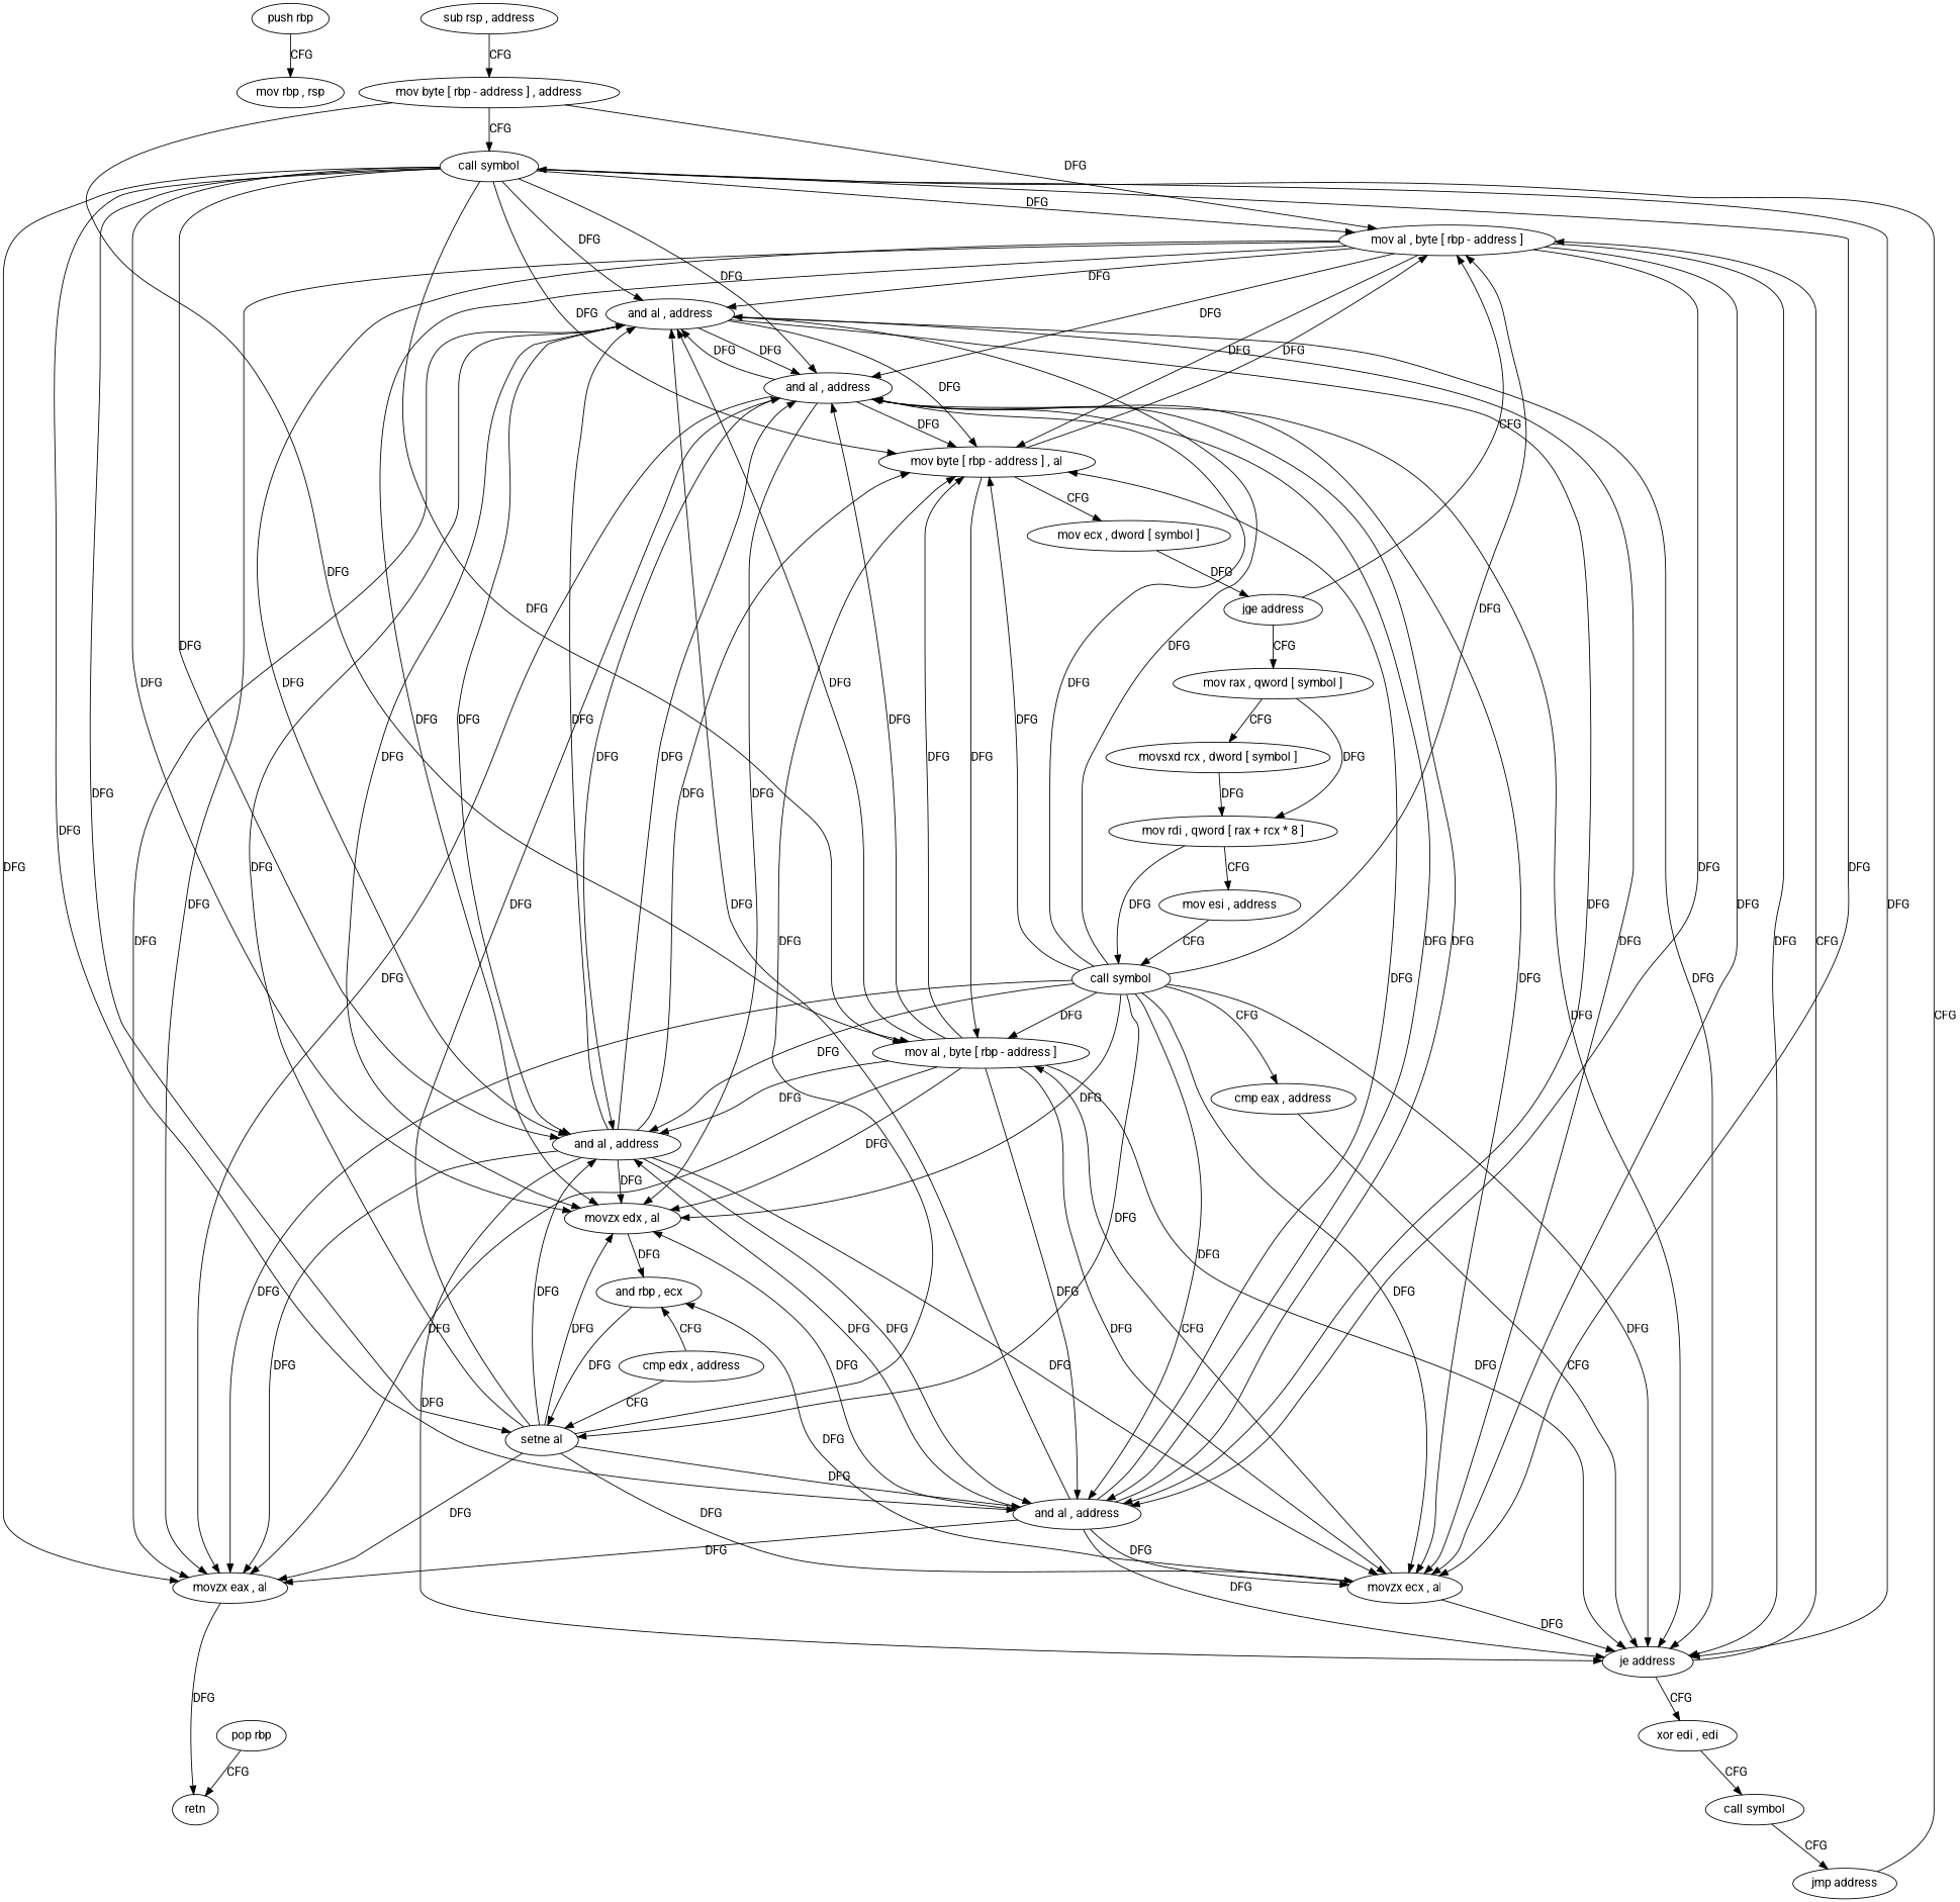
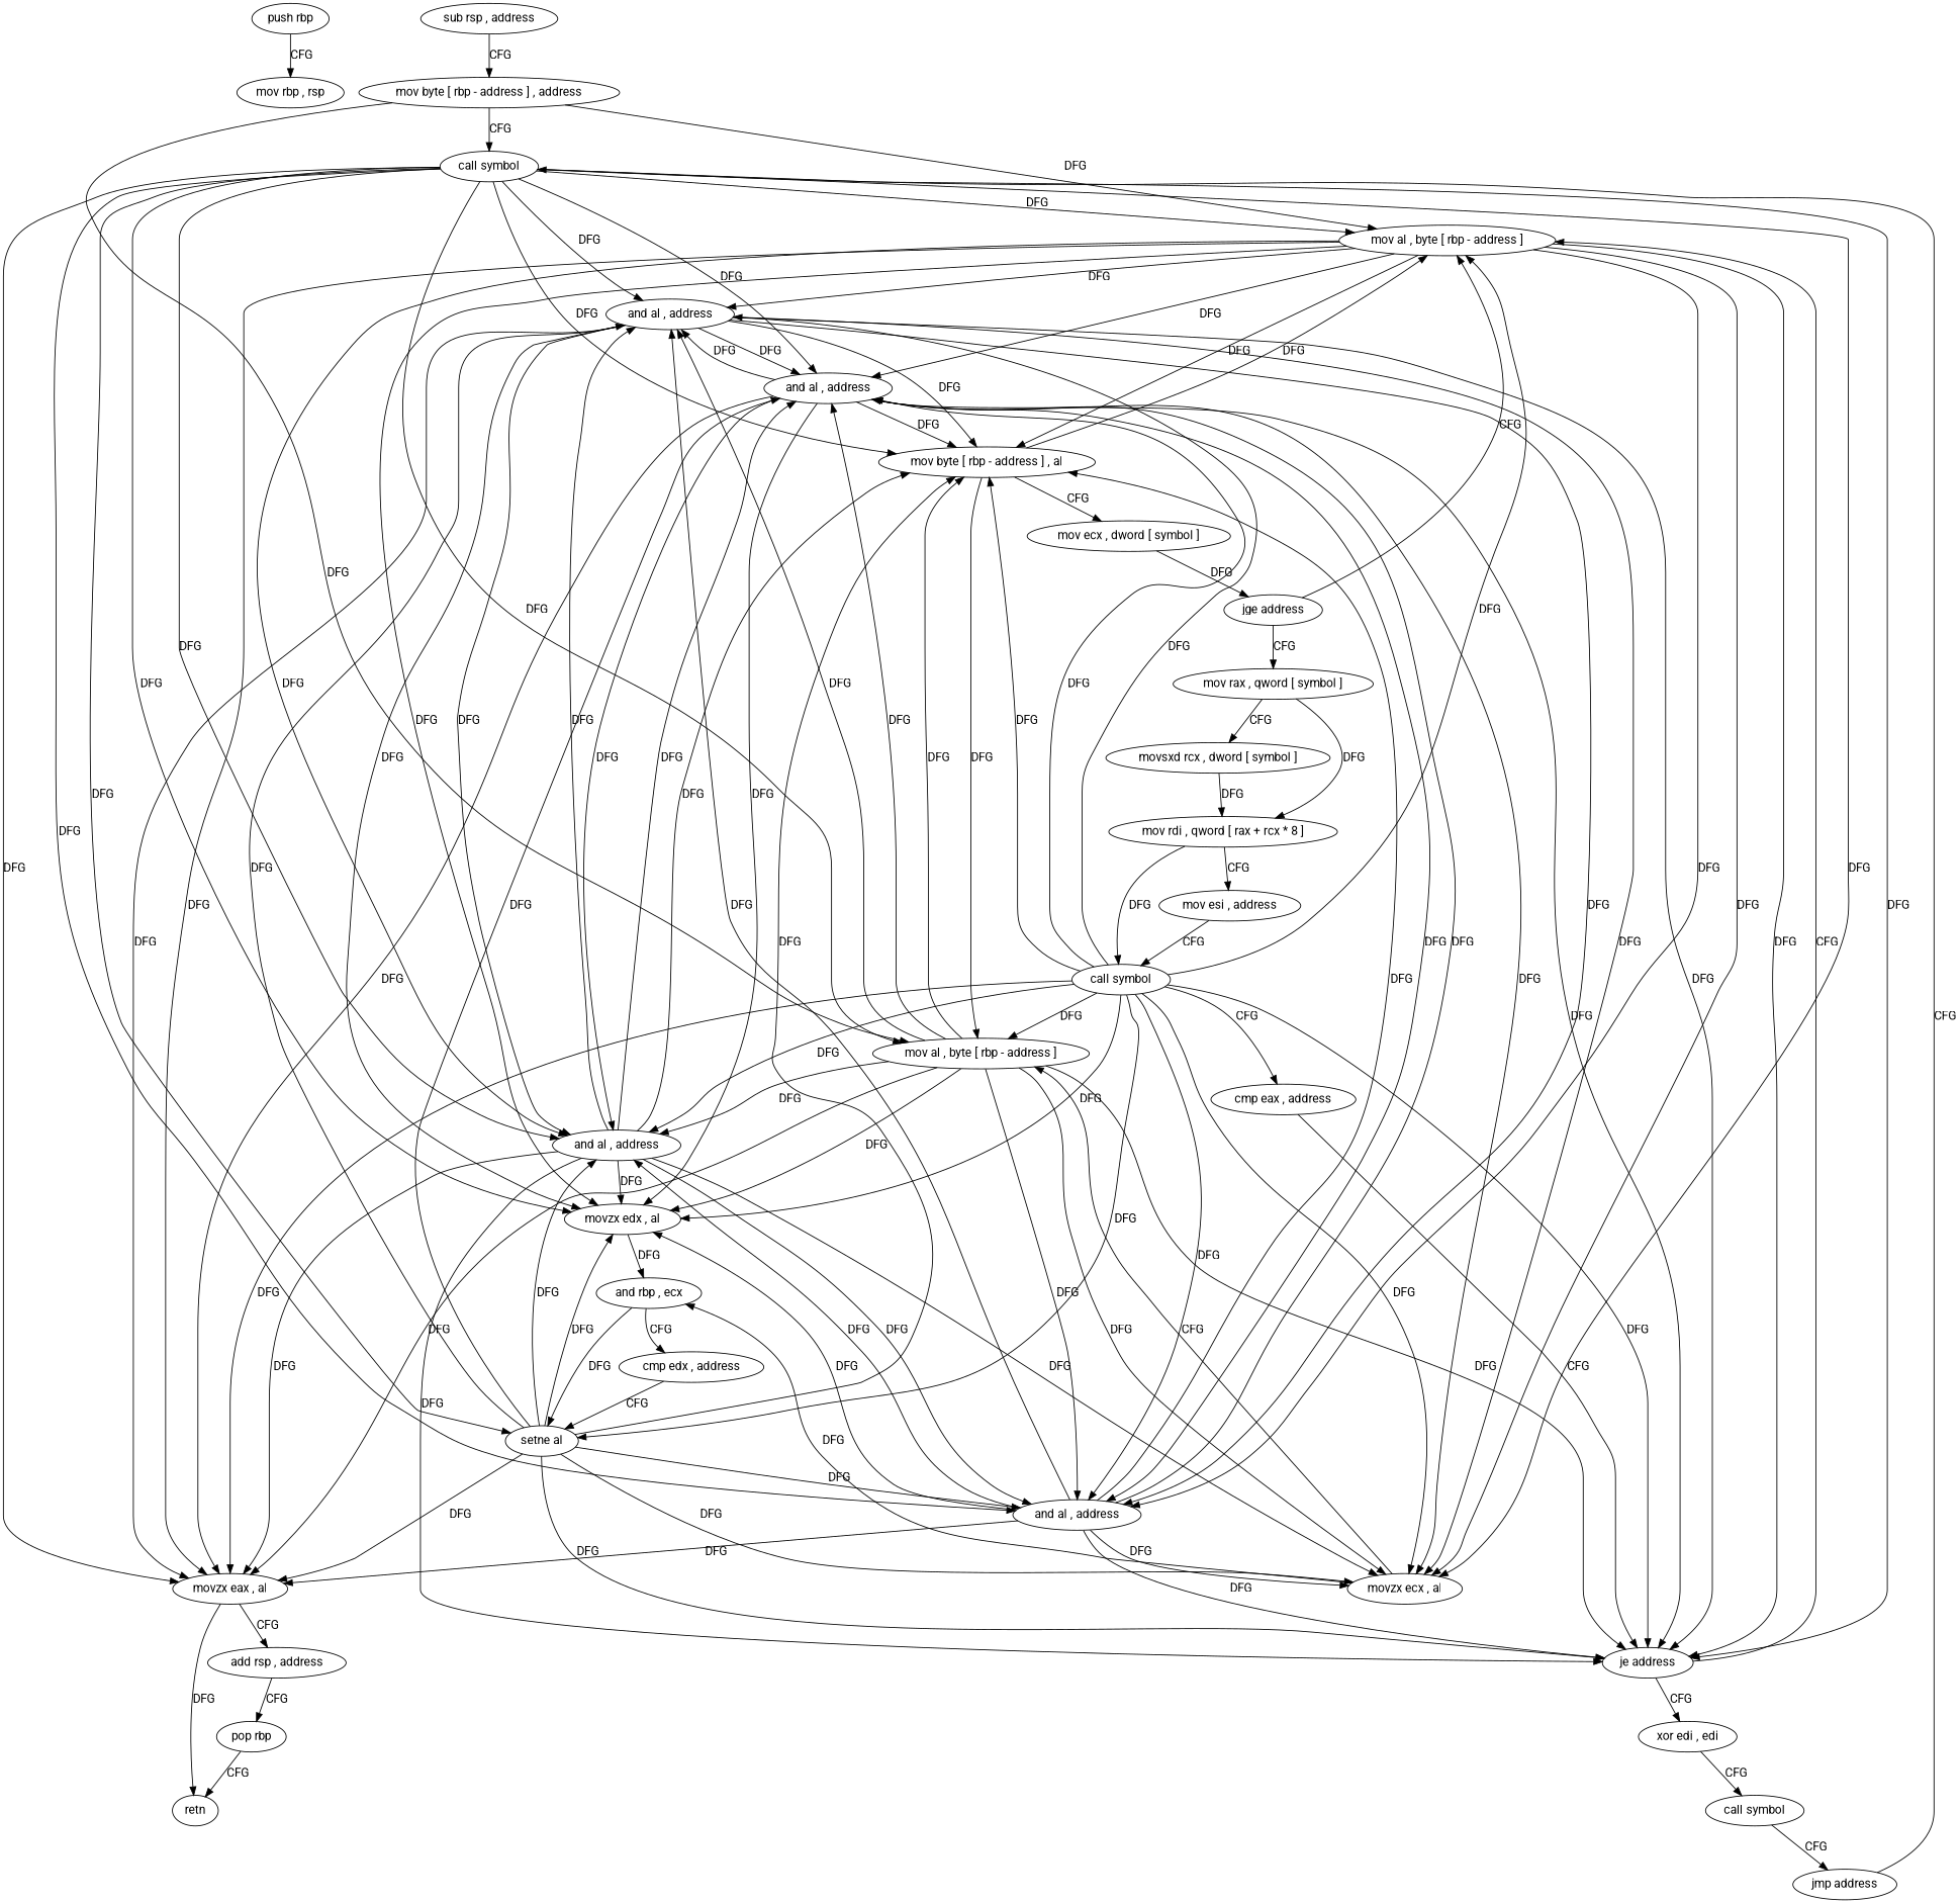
  digraph {
    fontname=Roboto
    node [fontname=Roboto]
    edge [fontname=Roboto]
    n1 [label="push rbp"]
    n2 [label="mov rbp , rsp"]
    n3 [label="sub rsp , address"]
    n4 [label="mov byte [ rbp - address ] , address"]
    n5 [label="call symbol"]
    n6 [label="mov al , byte [ rbp - address ]"]
    n7 [label="mov al , byte [ rbp - address ]"]
    n8 [label="and al , address"]
    n9 [label="movzx eax , al"]
    n10 [label="je address"]
    n11 [label="and al , address"]
    n12 [label="movzx ecx , al"]
    n13 [label="and al , address"]
    n14 [label="movzx edx , al"]
    n15 [label="setne al"]
    n16 [label="and al , address"]
    n17 [label="mov byte [ rbp - address ] , al"]
+   n18 [label="add rsp , address"]
    n19 [label=retn]
    n20 [label="xor edi , edi"]
    n21 [label="and rbp , ecx"]
    n22 [label="mov ecx , dword [ symbol ]"]
    n23 [label="pop rbp"]
    n24 [label="mov rax , qword [ symbol ]"]
    n25 [label="movsxd rcx , dword [ symbol ]"]
    n26 [label="mov rdi , qword [ rax + rcx * 8 ]"]
    n27 [label="mov esi , address"]
    n28 [label="call symbol"]
    n29 [label="cmp eax , address"]
    n30 [label="call symbol"]
    n31 [label="jmp address"]
    n32 [label="cmp edx , address"]
    n33 [label="jge address"]
    n1 -> n2 [label=CFG]
    n3 -> n4 [label=CFG]
    n4 -> n5 [label=CFG]
    n4 -> n6 [label=DFG]
    n4 -> n7 [label=DFG]
    n5 -> n6 [label=DFG]
    n5 -> n7 [label=DFG]
    n5 -> n8 [label=DFG]
    n5 -> n9 [label=DFG]
    n5 -> n10 [label=DFG]
    n5 -> n11 [label=DFG]
    n5 -> n12 [label=DFG]
    n5 -> n13 [label=DFG]
    n5 -> n14 [label=DFG]
    n5 -> n15 [label=DFG]
    n5 -> n16 [label=DFG]
    n5 -> n17 [label=DFG]
    n6 -> n8 [label=DFG]
    n6 -> n9 [label=DFG]
    n6 -> n10 [label=DFG]
    n6 -> n11 [label=DFG]
    n6 -> n12 [label=DFG]
    n6 -> n13 [label=DFG]
    n6 -> n14 [label=DFG]
    n6 -> n16 [label=DFG]
    n6 -> n17 [label=DFG]
    n7 -> n8 [label=DFG]
    n7 -> n9 [label=DFG]
    n7 -> n10 [label=DFG]
    n7 -> n11 [label=DFG]
    n7 -> n12 [label=DFG]
    n7 -> n13 [label=DFG]
    n7 -> n14 [label=DFG]
    n7 -> n16 [label=DFG]
    n7 -> n17 [label=DFG]
    n8 -> n9 [label=DFG]
    n8 -> n10 [label=DFG]
    n8 -> n11 [label=DFG]
    n8 -> n12 [label=DFG]
    n8 -> n13 [label=DFG]
    n8 -> n14 [label=DFG]
    n8 -> n16 [label=DFG]
    n8 -> n17 [label=DFG]
+   n9 -> n18 [label=CFG]
    n9 -> n19 [label=DFG]
    n10 -> n6 [label=CFG]
    n10 -> n20 [label=CFG]
    n11 -> n8 [label=DFG]
    n11 -> n9 [label=DFG]
    n11 -> n10 [label=DFG]
    n11 -> n12 [label=DFG]
    n11 -> n13 [label=DFG]
    n11 -> n14 [label=DFG]
    n11 -> n16 [label=DFG]
    n11 -> n17 [label=DFG]
    n12 -> n7 [label=CFG]
    n12 -> n21 [label=DFG]
    n13 -> n8 [label=DFG]
    n13 -> n9 [label=DFG]
    n13 -> n10 [label=DFG]
    n13 -> n11 [label=DFG]
    n13 -> n12 [label=DFG]
    n13 -> n14 [label=DFG]
    n13 -> n16 [label=DFG]
    n13 -> n17 [label=DFG]
    n14 -> n21 [label=DFG]
    n15 -> n8 [label=DFG]
    n15 -> n9 [label=DFG]
-   n12 -> n10 [label=DFG]
+   n15 -> n10 [label=DFG]
    n15 -> n11 [label=DFG]
    n15 -> n12 [label=DFG]
    n15 -> n13 [label=DFG]
    n15 -> n14 [label=DFG]
    n15 -> n16 [label=DFG]
    n15 -> n17 [label=DFG]
    n16 -> n8 [label=DFG]
    n16 -> n9 [label=DFG]
    n16 -> n10 [label=DFG]
    n16 -> n11 [label=DFG]
    n16 -> n12 [label=DFG]
    n16 -> n13 [label=DFG]
    n16 -> n14 [label=DFG]
    n16 -> n17 [label=DFG]
    n17 -> n6 [label=DFG]
    n17 -> n7 [label=DFG]
    n17 -> n22 [label=CFG]
+   n18 -> n23 [label=CFG]
    n20 -> n30 [label=CFG]
    n21 -> n15 [label=DFG]
-   n32 -> n21 [label=CFG]
+   n21 -> n32 [label=CFG]
    n22 -> n33 [label=DFG]
    n23 -> n19 [label=CFG]
    n24 -> n25 [label=CFG]
    n24 -> n26 [label=DFG]
    n25 -> n26 [label=DFG]
    n26 -> n27 [label=CFG]
    n26 -> n28 [label=DFG]
    n27 -> n28 [label=CFG]
    n28 -> n6 [label=DFG]
    n28 -> n7 [label=DFG]
    n28 -> n8 [label=DFG]
    n28 -> n9 [label=DFG]
    n28 -> n10 [label=DFG]
    n28 -> n11 [label=DFG]
    n28 -> n12 [label=DFG]
    n28 -> n13 [label=DFG]
    n28 -> n14 [label=DFG]
    n28 -> n15 [label=DFG]
    n28 -> n16 [label=DFG]
    n28 -> n17 [label=DFG]
    n28 -> n29 [label=CFG]
    n29 -> n10 [label=CFG]
    n30 -> n31 [label=CFG]
    n31 -> n5 [label=CFG]
    n32 -> n15 [label=CFG]
    n33 -> n6 [label=CFG]
    n33 -> n24 [label=CFG]
  }
